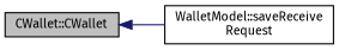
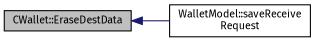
  digraph {
    rankdir=LR
    fontname="Fira Sans"
    node [color=black fontname="Fira Sans" fontsize=10 shape=record style=filled]
-   n1 [fillcolor=grey75 fontcolor=black height=0.2 label="CWallet::CWallet" width=0.4]
+   n1 [fillcolor=grey75 fontcolor=black height=0.2 label="CWallet::EraseDestData" width=0.4]
    n2 [fillcolor=white height=0.2 label="WalletModel::saveReceive\lRequest" width=0.4]
    n1 -> n2 [color=midnightblue dir=back fontname="Fira Sans" fontsize=10 labelfontname=Helvetica labelfontsize=10 style=solid]
  }
